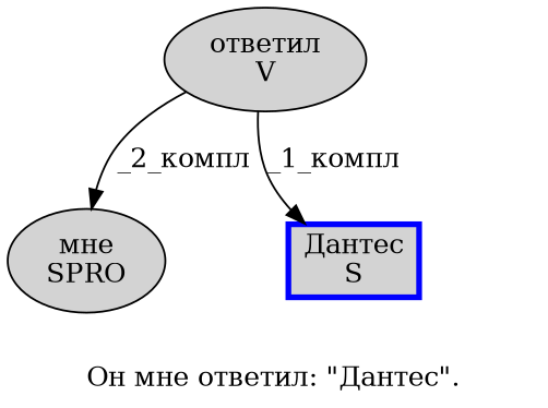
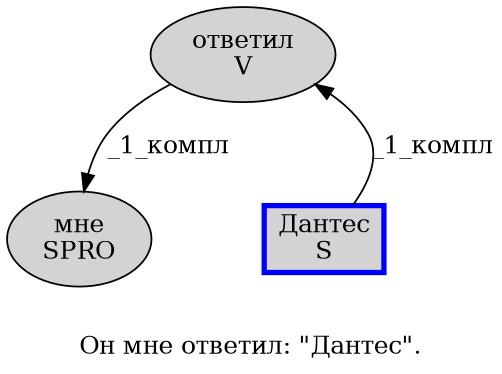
  digraph {
    label="Он мне ответил: \"Дантес\"."
    node [fillcolor=lightgray penwidth=1 shape=ellipse style=filled]
    n1 [label="мне\nSPRO"]
    n2 [label="ответил\nV"]
    n3 [color=blue label="Дантес\nS" penwidth=3 shape=box]
-   n2 -> n1 [label="_2_компл"]
-   n2 -> n3 [label="_1_компл"]
+   n2 -> n1 [label="_1_компл"]
+   n3 -> n2 [label="_1_компл"]
  }
